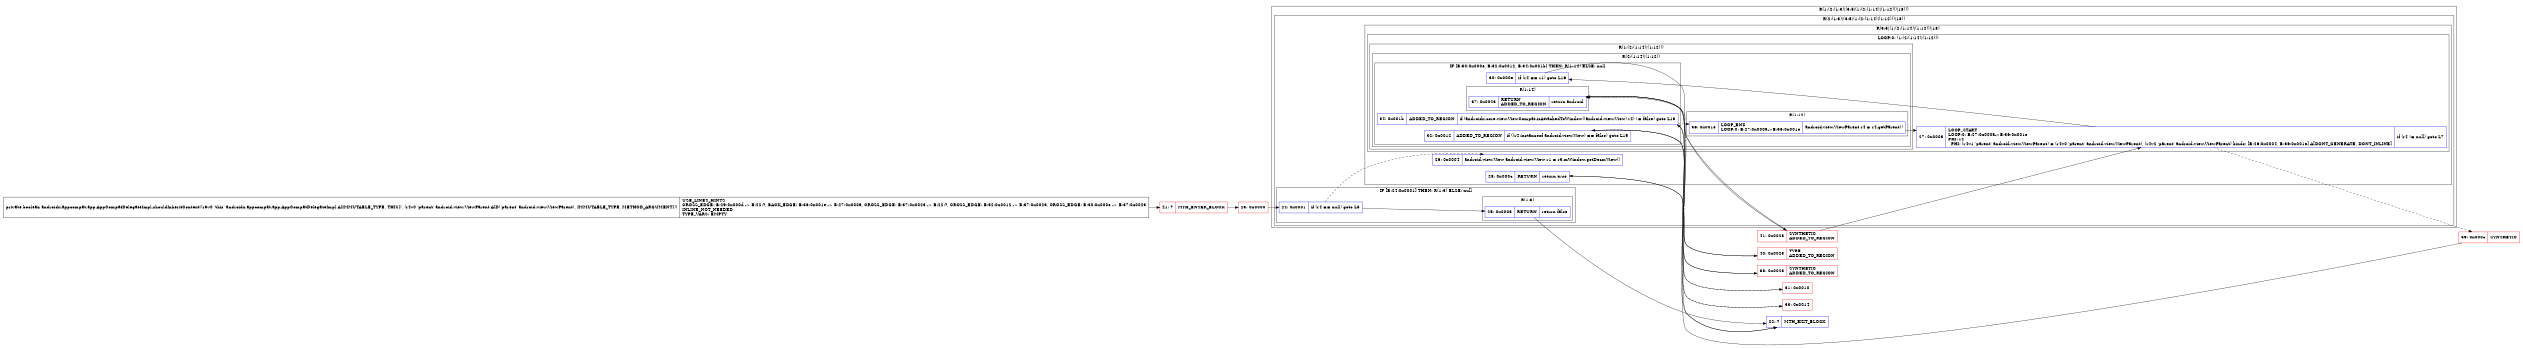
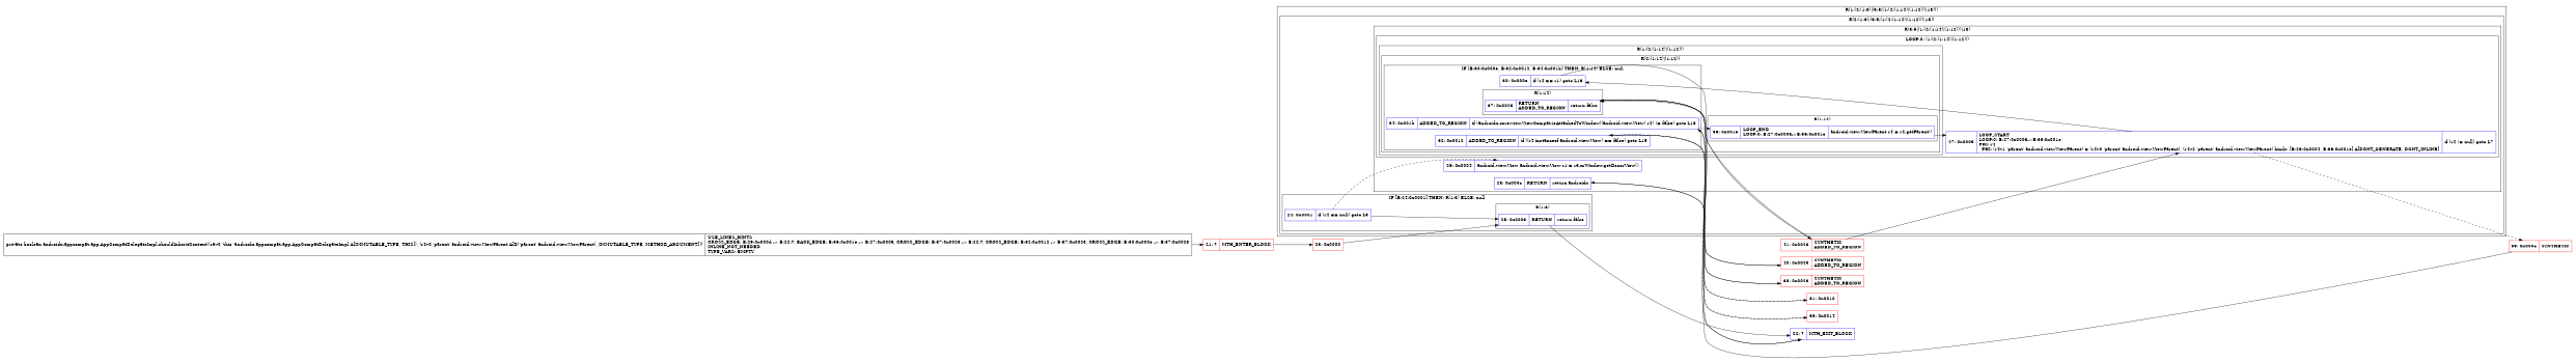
  digraph {
    rankdir=LR
    node [color=blue shape=record]
    n1 [label="{25\:\ 0x0003|RETURN\l|return false\l}"]
    n2 [label="{24\:\ 0x0001|if (r4 == null) goto L3\l}"]
-   n3 [label="{37\:\ 0x0023|RETURN\lADDED_TO_REGION\l|return android\l}"]
+   n3 [label="{37\:\ 0x0023|RETURN\lADDED_TO_REGION\l|return false\l}"]
    n4 [label="{30\:\ 0x000e|if (r4 == r1) goto L16\l}"]
    n5 [label="{32\:\ 0x0012|ADDED_TO_REGION\l|if ((r4 instanceof android.view.View) == false) goto L15\l}"]
    n6 [label="{34\:\ 0x001b|ADDED_TO_REGION\l|if (androidx.core.view.ViewCompat.isAttachedToWindow((android.view.View) r4) != false) goto L13\l}"]
    n7 [label="{36\:\ 0x001e|LOOP_END\lLOOP:0: B:27:0x000a\-\>B:36:0x001e\l|android.view.ViewParent r4 = r4.getParent()\l}"]
    n8 [label="{27\:\ 0x000a|LOOP_START\lLOOP:0: B:27:0x000a\-\>B:36:0x001e\lPHI: r4 \l  PHI: (r4v1 'parent' android.view.ViewParent) = (r4v0 'parent' android.view.ViewParent), (r4v2 'parent' android.view.ViewParent) binds: [B:26:0x0004, B:36:0x001e] A[DONT_GENERATE, DONT_INLINE]\l|if (r4 != null) goto L7\l}"]
    n9 [label="{26\:\ 0x0004|android.view.View android.view.View r1 = r3.mWindow.getDecorView()\l}"]
-   n10 [label="{28\:\ 0x000c|RETURN\l|return true\l}"]
+   n10 [label="{28\:\ 0x000c|RETURN\l|return androidx\l}"]
    n11 [label="{22\:\ ?|MTH_EXIT_BLOCK\l}"]
    n12 [color=red label="{31\:\ 0x0010}"]
    n13 [color=red label="{41\:\ 0x0023|SYNTHETIC\lADDED_TO_REGION\l}"]
    n14 [color=red label="{33\:\ 0x0014}"]
    n15 [color=red label="{38\:\ 0x0023|SYNTHETIC\lADDED_TO_REGION\l}"]
-   n16 [color=red label="{40\:\ 0x0023|TYPE\lADDED_TO_REGION\l}"]
+   n16 [color=red label="{40\:\ 0x0023|SYNTHETIC\lADDED_TO_REGION\l}"]
    n17 [color=red label="{39\:\ 0x000c|SYNTHETIC\l}"]
    n18 [color=red label="{21\:\ ?|MTH_ENTER_BLOCK\l}"]
    n19 [color=red label="{23\:\ 0x0000}"]
    n20 [label="{private boolean androidx.appcompat.app.AppCompatDelegateImpl.shouldInheritContext((r3v0 'this' androidx.appcompat.app.AppCompatDelegateImpl A[IMMUTABLE_TYPE, THIS]), (r4v0 'parent' android.view.ViewParent A[D('parent' android.view.ViewParent), IMMUTABLE_TYPE, METHOD_ARGUMENT]))  | USE_LINES_HINTS\lCROSS_EDGE: B:29:0x000d \-\> B:22:?, BACK_EDGE: B:36:0x001e \-\> B:27:0x000a, CROSS_EDGE: B:37:0x0023 \-\> B:22:?, CROSS_EDGE: B:32:0x0012 \-\> B:37:0x0023, CROSS_EDGE: B:30:0x000e \-\> B:37:0x0023\lINLINE_NOT_NEEDED\lTYPE_VARS: EMPTY\l}" color=""]
    subgraph cluster_1 {
      label="R(1:(2:(1:3)|(3:5|(1:(2:(1:14)|(1:12)))|18)))"
      subgraph cluster_2 {
        label="R(2:(1:3)|(3:5|(1:(2:(1:14)|(1:12)))|18))"
        subgraph cluster_3 {
          label="IF [B:24:0x0001] THEN: R(1:3) ELSE: null"
          n2
          subgraph cluster_4 {
            label="R(1:3)"
            n1
          }
        }
        subgraph cluster_5 {
          label="R(3:5|(1:(2:(1:14)|(1:12)))|18)"
          n9
          n10
          subgraph cluster_6 {
            label="LOOP:0: (1:(2:(1:14)|(1:12)))"
            n8
            subgraph cluster_7 {
              label="R(1:(2:(1:14)|(1:12)))"
              subgraph cluster_8 {
                label="R(2:(1:14)|(1:12))"
                subgraph cluster_9 {
                  label="IF [B:30:0x000e, B:32:0x0012, B:34:0x001b] THEN: R(1:14) ELSE: null"
                  n4
                  n5
                  n6
                  subgraph cluster_10 {
                    label="R(1:14)"
                    n3
                  }
                }
                subgraph cluster_11 {
                  label="R(1:12)"
                  n7
                }
              }
            }
          }
        }
      }
    }
    n1 -> n11
    n2 -> n1
    n2 -> n9 [style=dashed]
    n3 -> n11
    n3 -> n12 [style=dashed]
    n4 -> n13
    n5 -> n14 [style=dashed]
    n5 -> n15
    n6 -> n7 [style=dashed]
    n6 -> n16
    n7 -> n8
    n8 -> n4
    n8 -> n17 [style=dashed]
    n10 -> n11
    n12 -> n5
    n13 -> n3
    n13 -> n8
    n14 -> n6
    n15 -> n3
    n16 -> n3
    n17 -> n10
    n18 -> n19
-   n19 -> n2
+   n19 -> n1
    n20 -> n18
  }
